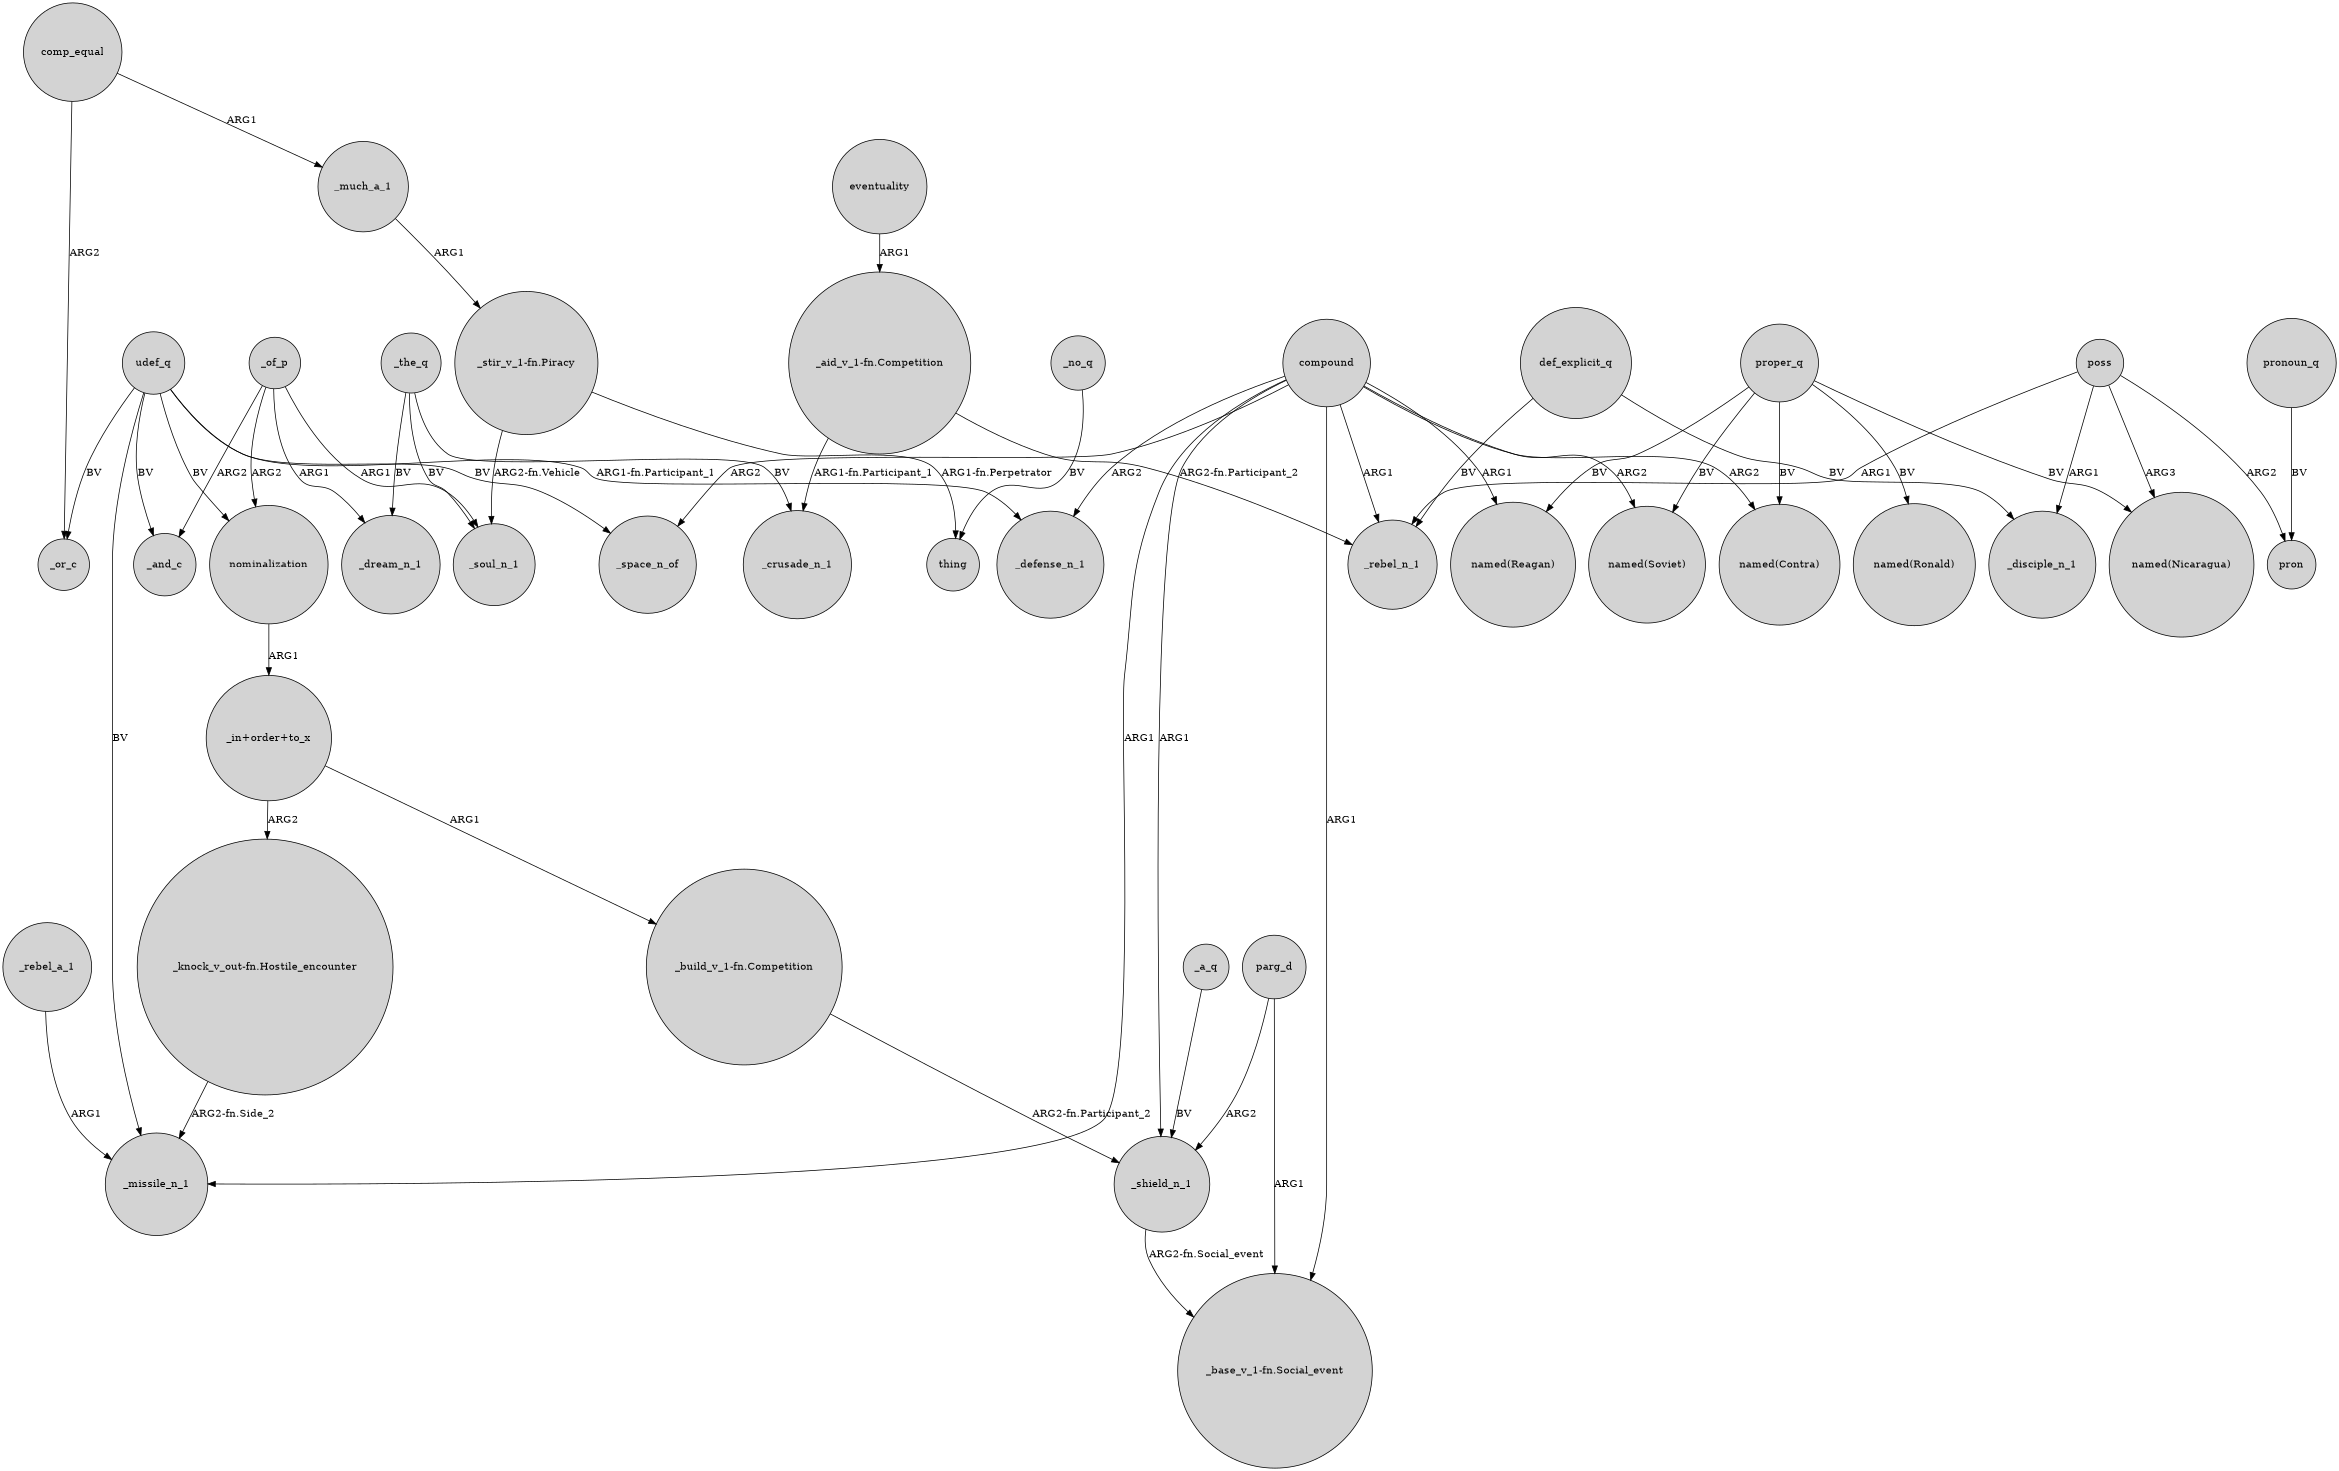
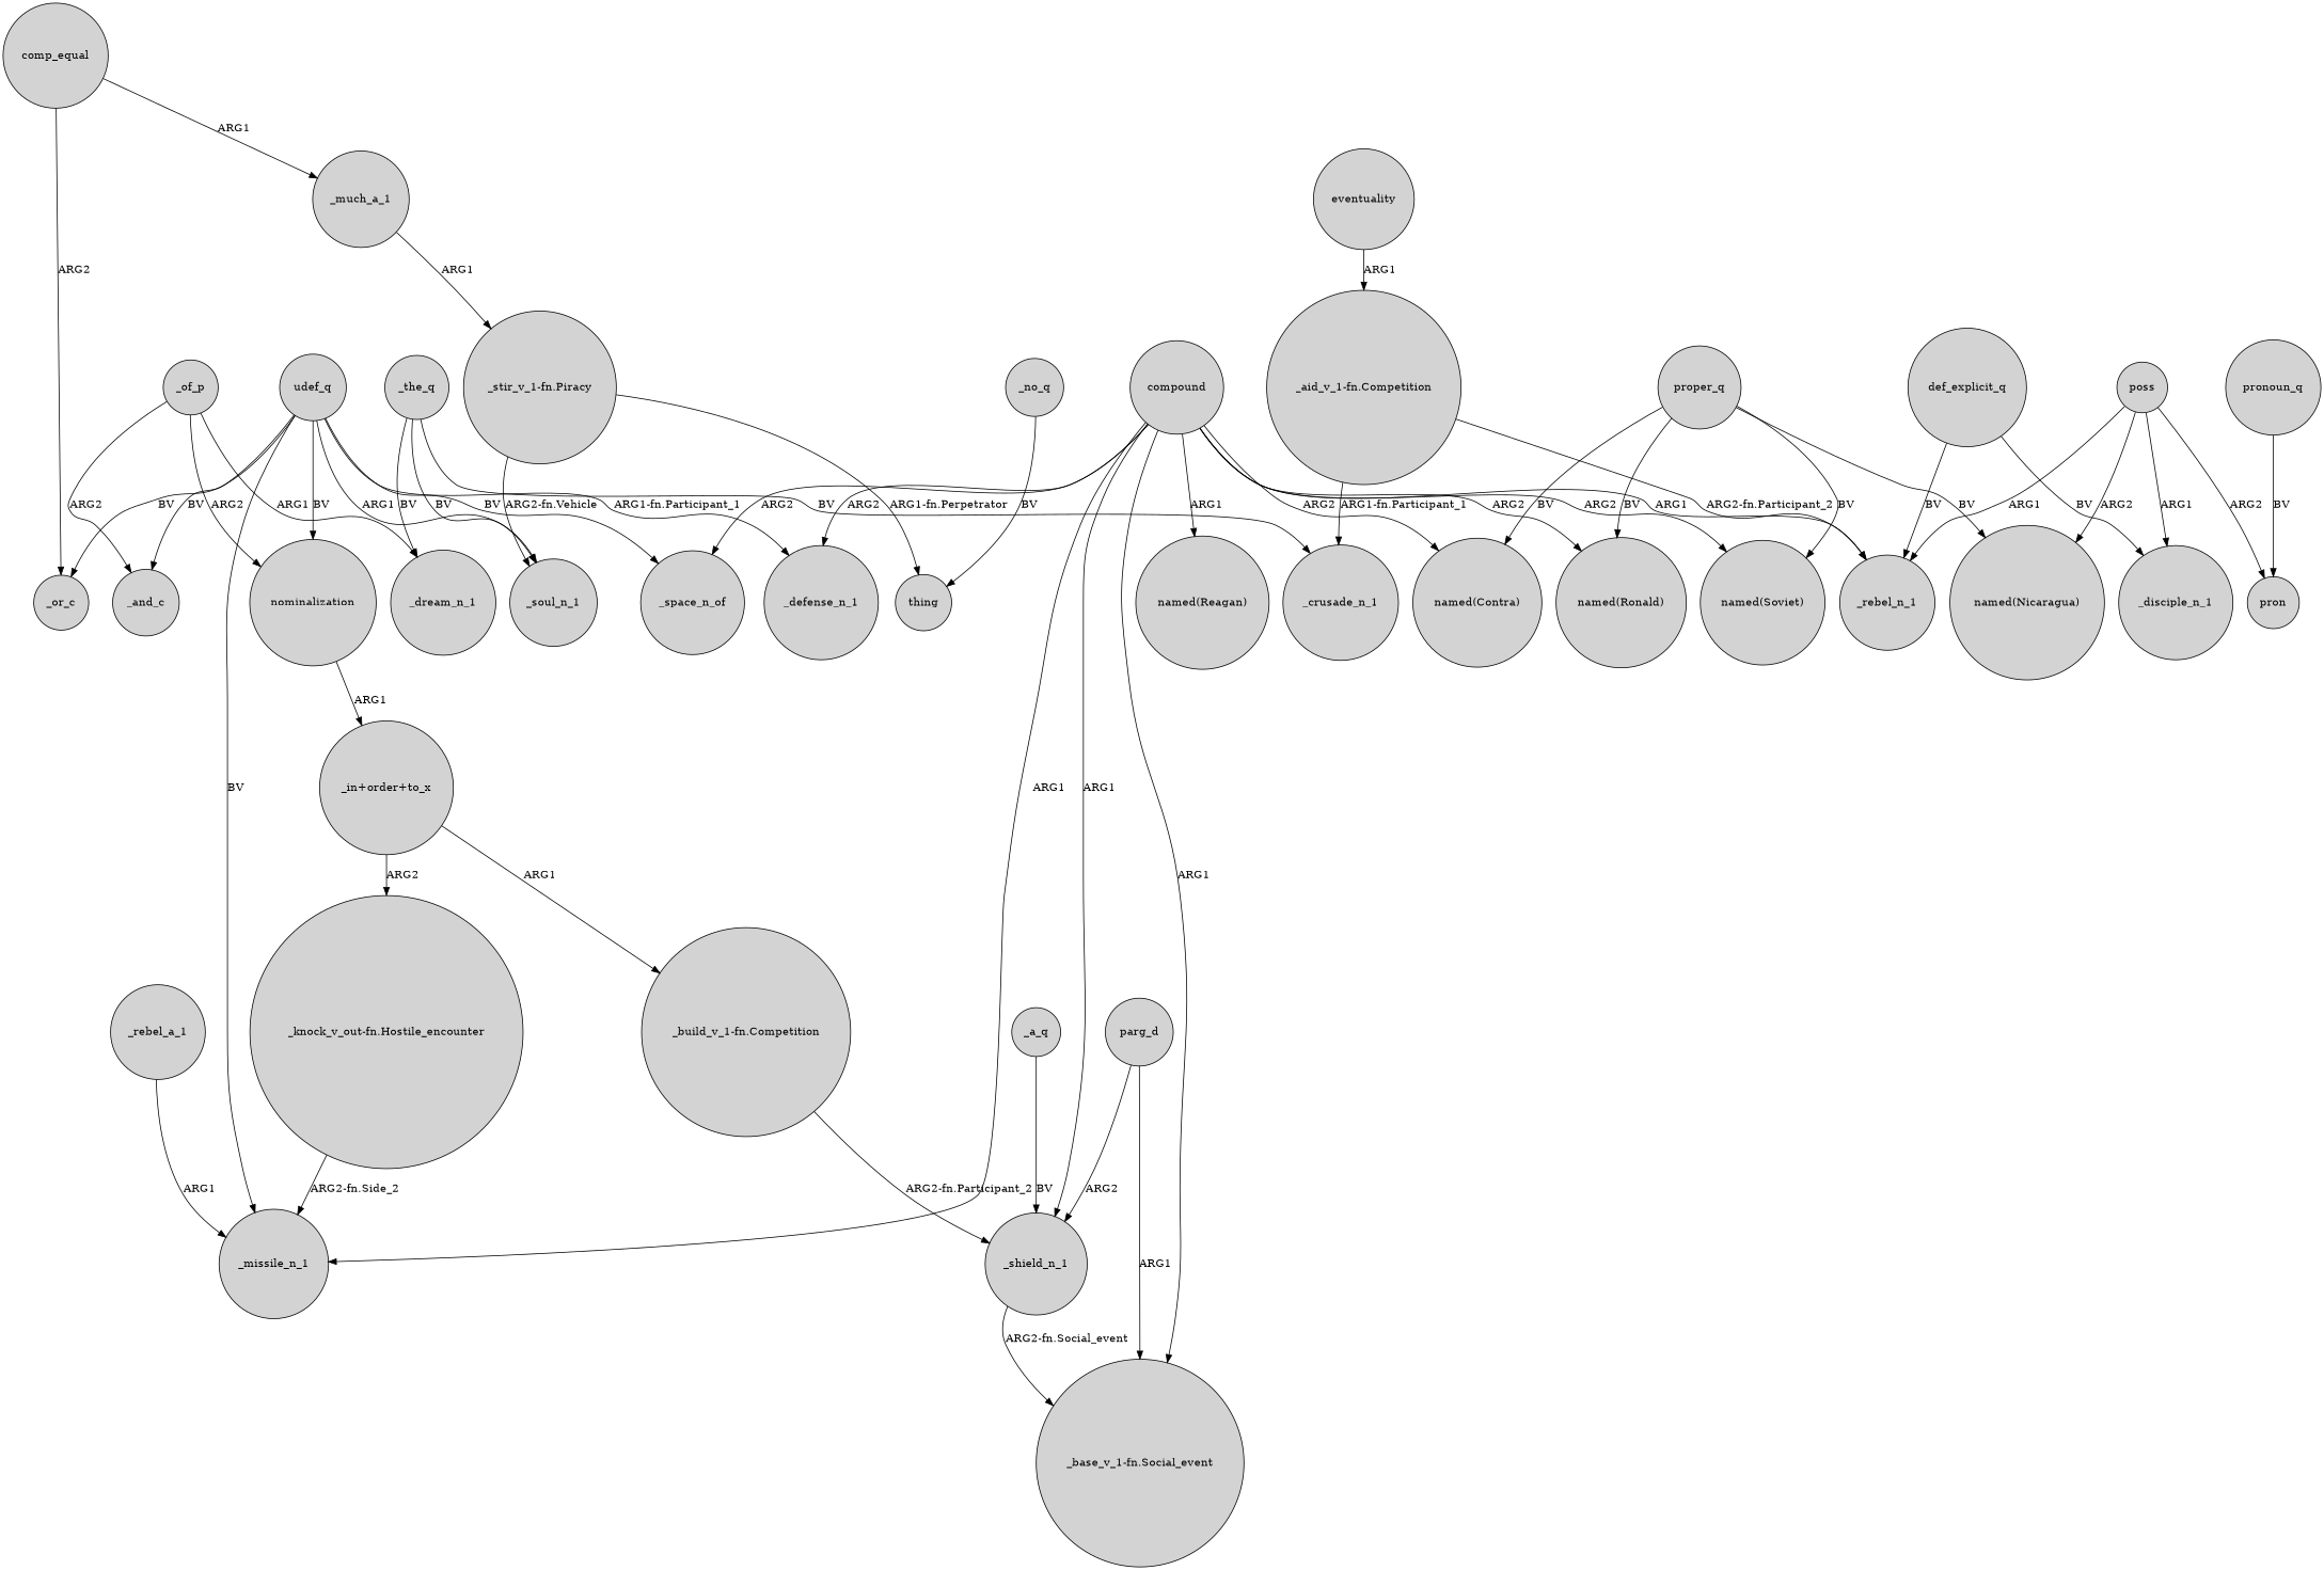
  digraph {
    node [shape=circle style=filled]
    comp_equal
    _or_c
    _much_a_1
    "_stir_v_1-fn.Piracy"
    _a_q
    _shield_n_1
    "_base_v_1-fn.Social_event"
    compound
    "named(Reagan)"
    _missile_n_1
    _space_n_of
    "named(Contra)"
    _rebel_n_1
    _defense_n_1
    "named(Ronald)"
    "named(Soviet)"
    nominalization
    "_in+order+to_x"
    "_knock_v_out-fn.Hostile_encounter"
    "_build_v_1-fn.Competition"
    _of_p
    _and_c
    _dream_n_1
    _soul_n_1
    n25 [label=_rebel_a_1]
    proper_q
    "named(Nicaragua)"
    eventuality
    "_aid_v_1-fn.Competition"
    _crusade_n_1
    udef_q
    poss
    pron
    _disciple_n_1
    def_explicit_q
    thing
    parg_d
    _the_q
    _no_q
    pronoun_q
    comp_equal -> _or_c [label=ARG2]
    comp_equal -> _much_a_1 [label=ARG1]
    _much_a_1 -> "_stir_v_1-fn.Piracy" [label=ARG1]
    "_stir_v_1-fn.Piracy" -> _soul_n_1 [label="ARG2-fn.Vehicle"]
    "_stir_v_1-fn.Piracy" -> thing [label="ARG1-fn.Perpetrator"]
    _a_q -> _shield_n_1 [label=BV]
    _shield_n_1 -> "_base_v_1-fn.Social_event" [label="ARG2-fn.Social_event"]
    compound -> _shield_n_1 [label=ARG1]
    compound -> "_base_v_1-fn.Social_event" [label=ARG1]
    compound -> "named(Reagan)" [label=ARG1]
    compound -> _missile_n_1 [label=ARG1]
    compound -> _space_n_of [label=ARG2]
    compound -> "named(Contra)" [label=ARG2]
    compound -> _rebel_n_1 [label=ARG1]
    compound -> _defense_n_1 [label=ARG2]
+   compound -> "named(Ronald)" [label=ARG2]
    compound -> "named(Soviet)" [label=ARG2]
    nominalization -> "_in+order+to_x" [label=ARG1]
    "_in+order+to_x" -> "_knock_v_out-fn.Hostile_encounter" [label=ARG2]
    "_in+order+to_x" -> "_build_v_1-fn.Competition" [label=ARG1]
    "_knock_v_out-fn.Hostile_encounter" -> _missile_n_1 [label="ARG2-fn.Side_2"]
    "_build_v_1-fn.Competition" -> _shield_n_1 [label="ARG2-fn.Participant_2"]
    _of_p -> nominalization [label=ARG2]
    _of_p -> _and_c [label=ARG2]
    _of_p -> _dream_n_1 [label=ARG1]
-   _of_p -> _soul_n_1 [label=ARG1]
+   udef_q -> _soul_n_1 [label=ARG1]
    n25 -> _missile_n_1 [label=ARG1]
-   proper_q -> "named(Reagan)" [label=BV]
    proper_q -> "named(Contra)" [label=BV]
    proper_q -> "named(Ronald)" [label=BV]
    proper_q -> "named(Soviet)" [label=BV]
    proper_q -> "named(Nicaragua)" [label=BV]
    eventuality -> "_aid_v_1-fn.Competition" [label=ARG1]
    "_aid_v_1-fn.Competition" -> _rebel_n_1 [label="ARG2-fn.Participant_2"]
    "_aid_v_1-fn.Competition" -> _crusade_n_1 [label="ARG1-fn.Participant_1"]
    udef_q -> _or_c [label=BV]
    udef_q -> _missile_n_1 [label=BV]
    udef_q -> _space_n_of [label=BV]
    udef_q -> _defense_n_1 [label="ARG1-fn.Participant_1"]
    udef_q -> nominalization [label=BV]
    udef_q -> _and_c [label=BV]
    poss -> _rebel_n_1 [label=ARG1]
-   poss -> "named(Nicaragua)" [label=ARG3]
+   poss -> "named(Nicaragua)" [label=ARG2]
    poss -> pron [label=ARG2]
    poss -> _disciple_n_1 [label=ARG1]
    def_explicit_q -> _rebel_n_1 [label=BV]
    def_explicit_q -> _disciple_n_1 [label=BV]
    parg_d -> _shield_n_1 [label=ARG2]
    parg_d -> "_base_v_1-fn.Social_event" [label=ARG1]
    _the_q -> _dream_n_1 [label=BV]
    _the_q -> _soul_n_1 [label=BV]
    _the_q -> _crusade_n_1 [label=BV]
    _no_q -> thing [label=BV]
    pronoun_q -> pron [label=BV]
  }
